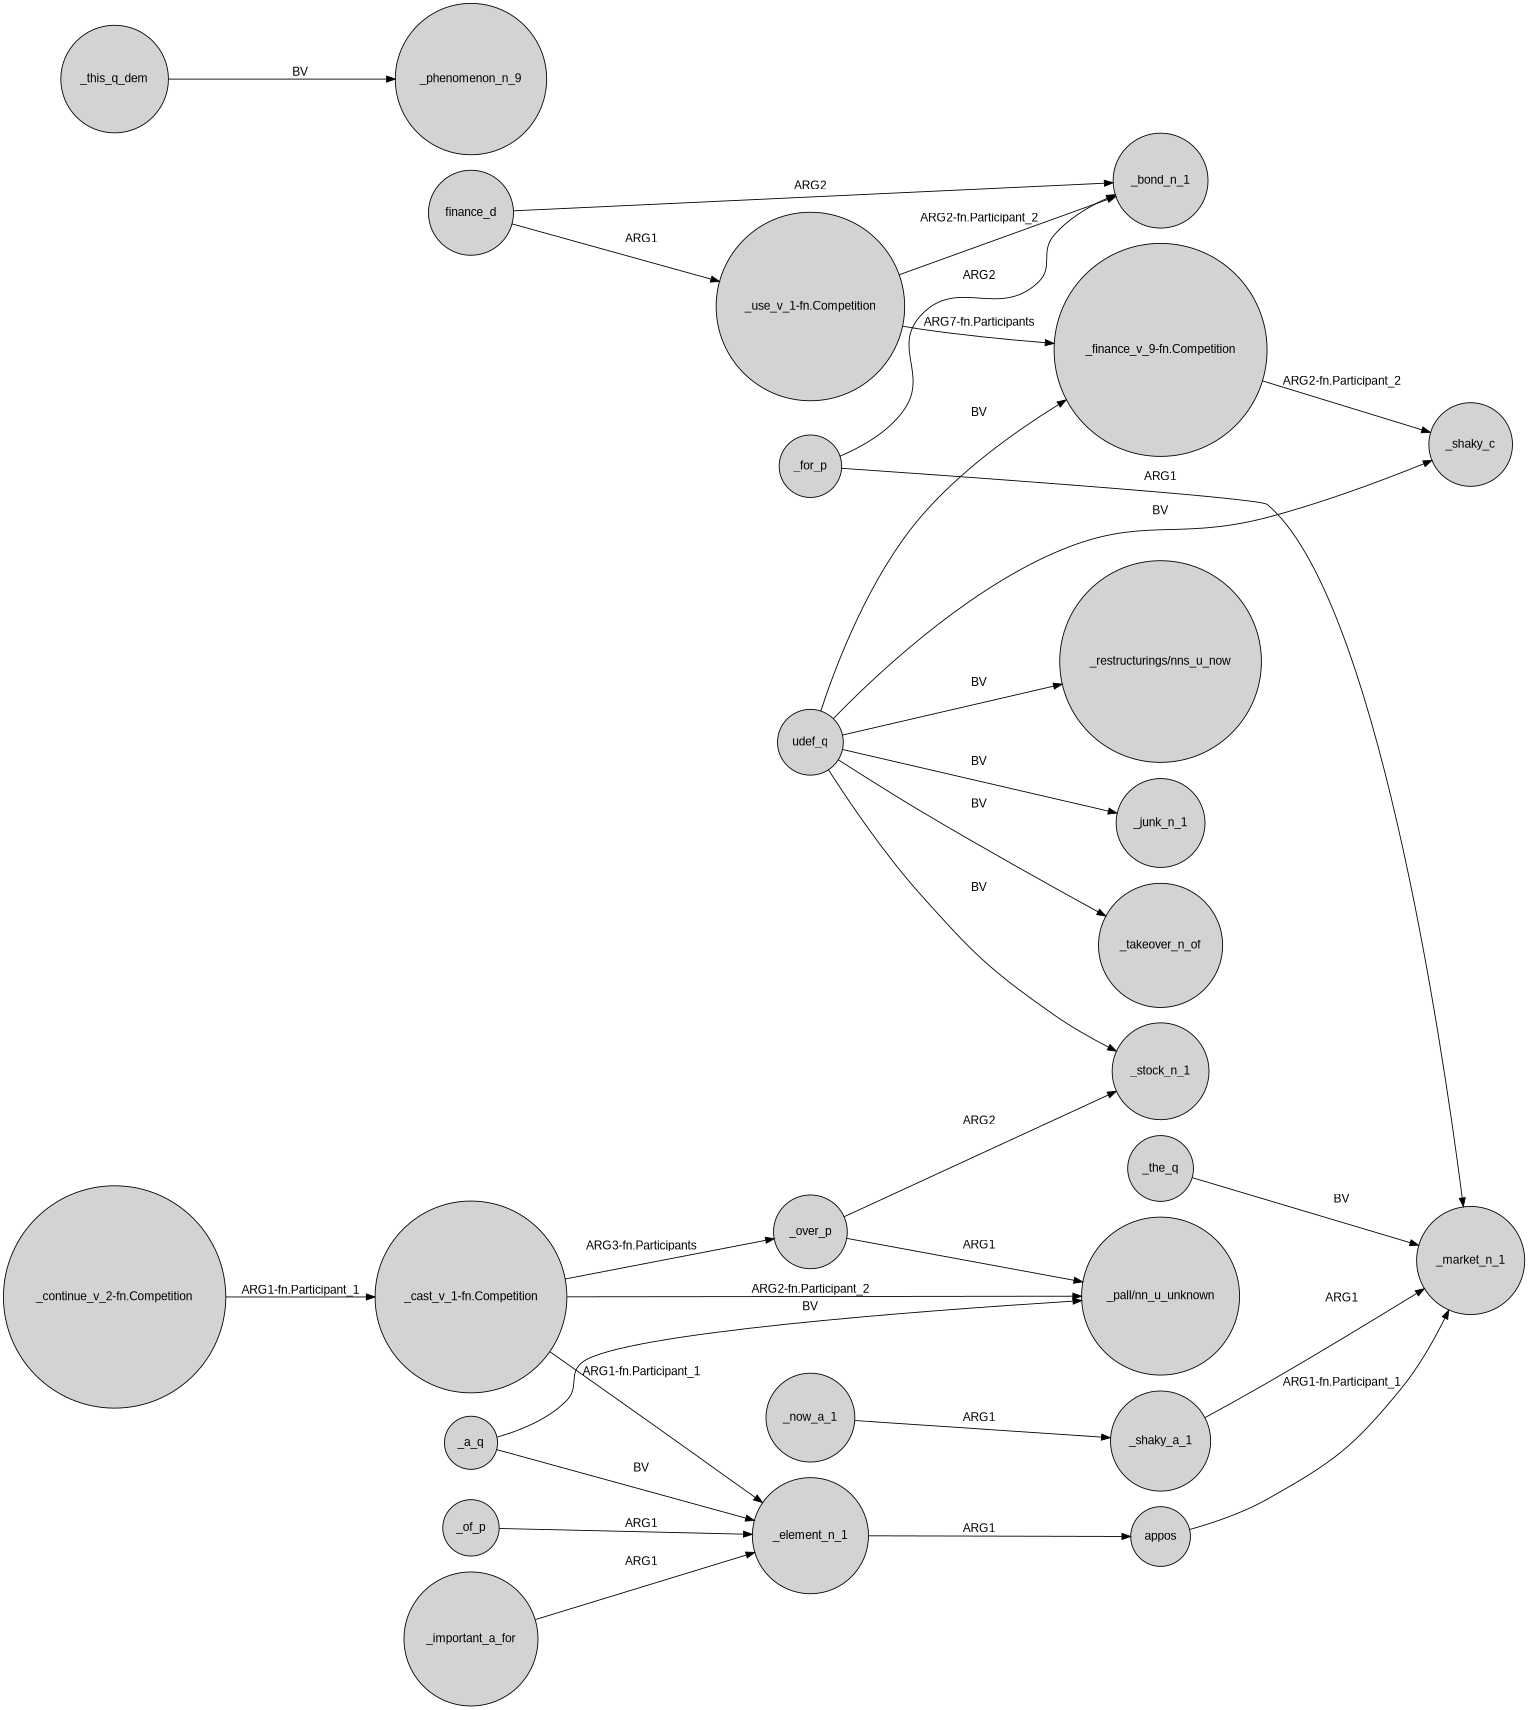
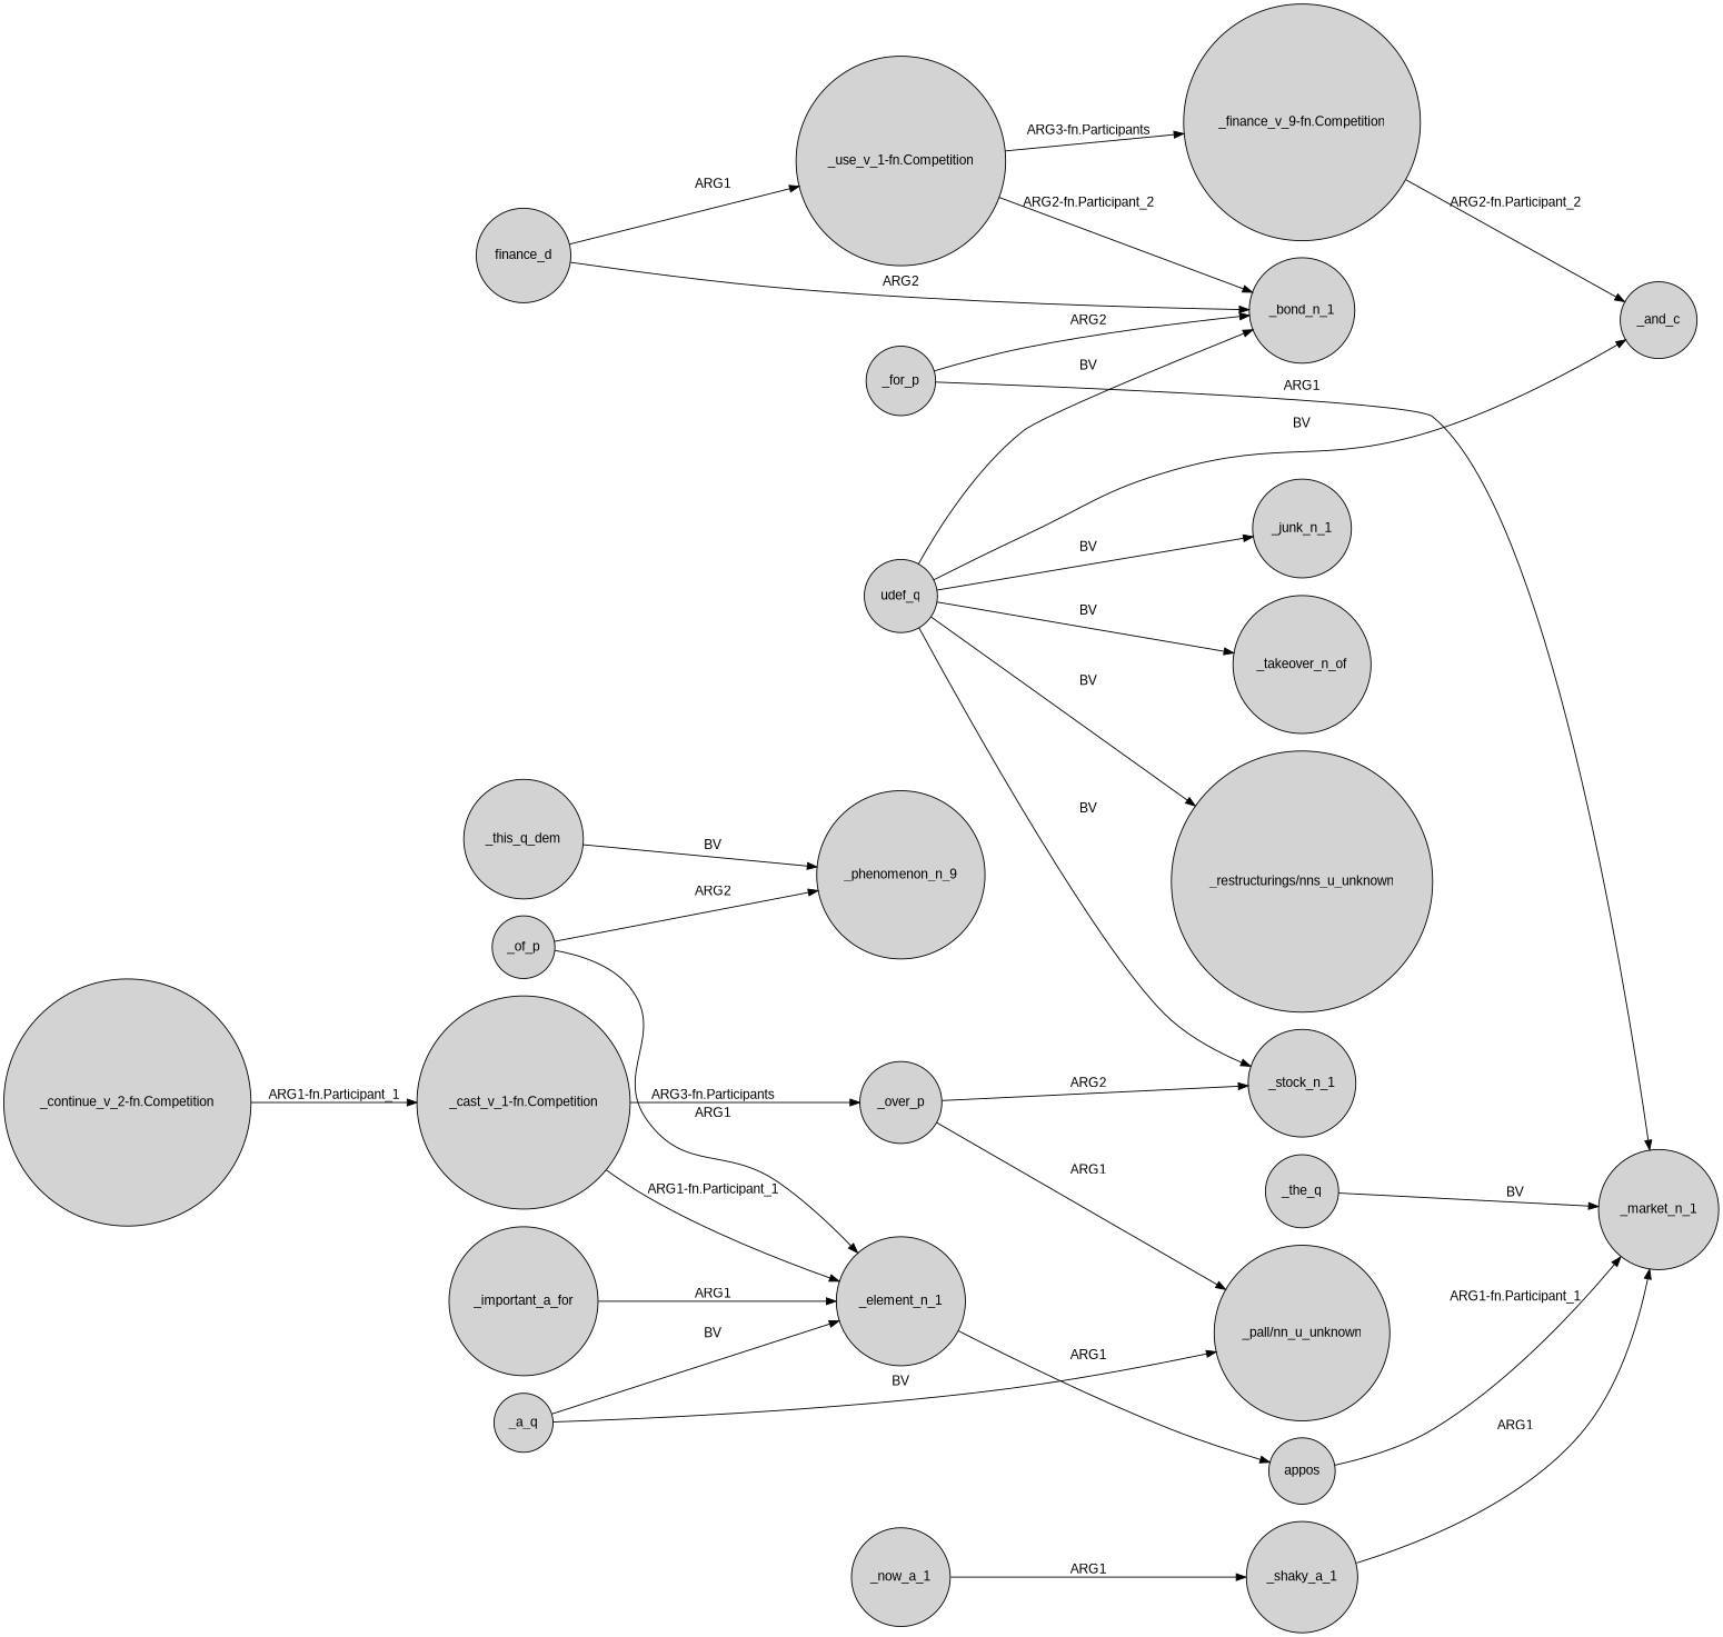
  digraph {
    fontname="Liberation Sans"
    rankdir=LR
    node [fontname="Liberation Sans" shape=circle style=filled]
    edge [fontname="Liberation Sans"]
    appos
    _market_n_1
    _element_n_1
    n4 [label=finance_d]
    _bond_n_1
    "_use_v_1-fn.Competition"
    n7 [label="_finance_v_9-fn.Competition"]
    udef_q
-   "_restructurings/nns_u_unknown" [label="_restructurings/nns_u_now"]
+   "_restructurings/nns_u_unknown"
    _junk_n_1
-   _and_c [label=_shaky_c]
+   _and_c
    _stock_n_1
    _takeover_n_of
    _over_p
    "_pall/nn_u_unknown"
    _of_p
    n17 [label=_phenomenon_n_9]
    _important_a_for
    "_continue_v_2-fn.Competition"
    "_cast_v_1-fn.Competition"
    _for_p
    _the_q
    _shaky_a_1
    _now_a_1
    _a_q
    _this_q_dem
    appos -> _market_n_1 [label="ARG1-fn.Participant_1"]
    _element_n_1 -> appos [label=ARG1]
    n4 -> _bond_n_1 [label=ARG2]
    n4 -> "_use_v_1-fn.Competition" [label=ARG1]
    "_use_v_1-fn.Competition" -> _bond_n_1 [label="ARG2-fn.Participant_2"]
-   "_use_v_1-fn.Competition" -> n7 [label="ARG7-fn.Participants"]
+   "_use_v_1-fn.Competition" -> n7 [label="ARG3-fn.Participants"]
    n7 -> _and_c [label="ARG2-fn.Participant_2"]
-   udef_q -> n7 [label=BV]
+   udef_q -> _bond_n_1 [label=BV]
    udef_q -> "_restructurings/nns_u_unknown" [label=BV]
    udef_q -> _junk_n_1 [label=BV]
    udef_q -> _and_c [label=BV]
    udef_q -> _stock_n_1 [label=BV]
    udef_q -> _takeover_n_of [label=BV]
    _over_p -> _stock_n_1 [label=ARG2]
    _over_p -> "_pall/nn_u_unknown" [label=ARG1]
    _of_p -> _element_n_1 [label=ARG1]
+   _of_p -> n17 [label=ARG2]
    _important_a_for -> _element_n_1 [label=ARG1]
    "_continue_v_2-fn.Competition" -> "_cast_v_1-fn.Competition" [label="ARG1-fn.Participant_1"]
    "_cast_v_1-fn.Competition" -> _element_n_1 [label="ARG1-fn.Participant_1"]
    "_cast_v_1-fn.Competition" -> _over_p [label="ARG3-fn.Participants"]
-   "_cast_v_1-fn.Competition" -> "_pall/nn_u_unknown" [label="ARG2-fn.Participant_2"]
    _for_p -> _market_n_1 [label=ARG1]
    _for_p -> _bond_n_1 [label=ARG2]
    _the_q -> _market_n_1 [label=BV]
    _shaky_a_1 -> _market_n_1 [label=ARG1]
    _now_a_1 -> _shaky_a_1 [label=ARG1]
    _a_q -> _element_n_1 [label=BV]
    _a_q -> "_pall/nn_u_unknown" [label=BV]
    _this_q_dem -> n17 [label=BV]
  }
